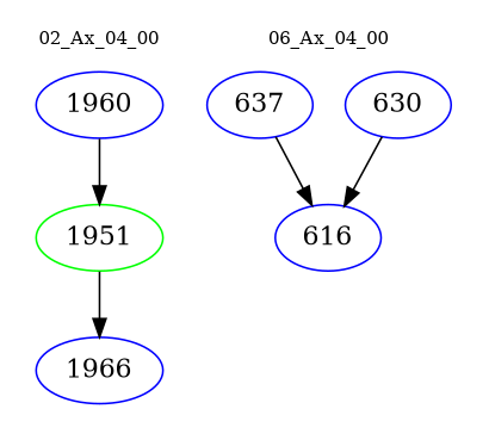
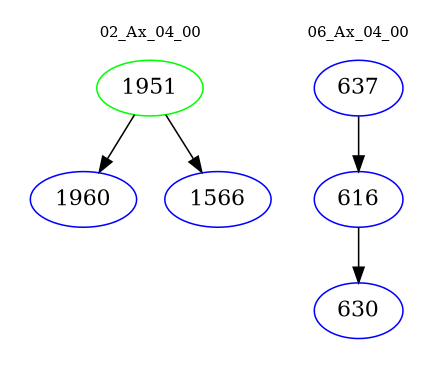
  digraph {
    node [color=blue]
    edge [color=black]
    n1 [label=1960]
    n2 [color=green label=1951]
-   n3 [label=1966]
+   n3 [label=1566]
    n4 [label=630]
    n5 [label=616]
    n6 [label=637]
    subgraph cluster_1 {
      color=white
      fontsize=10
      label="02_Ax_04_00"
      n1
      n2
      n3
    }
    subgraph cluster_2 {
      color=white
      fontsize=10
      label="06_Ax_04_00"
      n4
      n5
      n6
    }
-   n1 -> n2
+   n2 -> n1
    n2 -> n3
-   n4 -> n5
+   n5 -> n4
    n6 -> n5
  }
